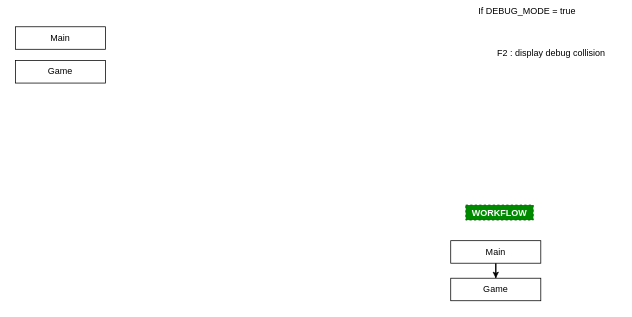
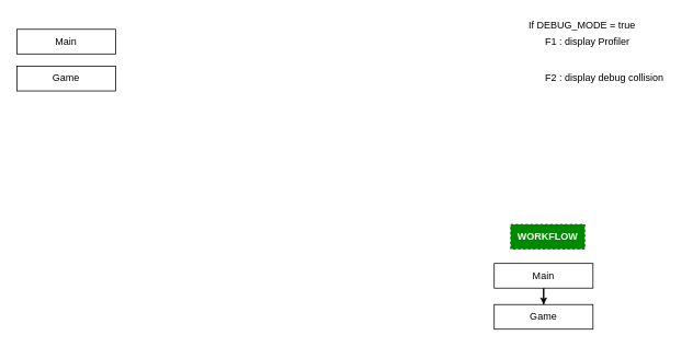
  <mxCell id="0" />
  <mxCell id="1" parent="0" />
- <mxCell id="2" value="&lt;b&gt;WORKFLOW&lt;/b&gt;" style="text;html=1;strokeColor=#005700;fillColor=#008a00;align=center;verticalAlign=middle;whiteSpace=wrap;rounded=0;dashed=1;fontColor=#ffffff;" parent="1" vertex="1"><mxGeometry x="620" y="272.5" width="90" height="20" as="geometry" /></mxCell>
- <mxCell id="4" value="If DEBUG_MODE = true" style="text;html=1;strokeColor=none;fillColor=none;align=left;verticalAlign=middle;whiteSpace=wrap;rounded=0;dashed=1;" parent="1" vertex="1"><mxGeometry x="635" y="5" width="170" height="20" as="geometry" /></mxCell>
- <mxCell id="5" value="F2 : display debug collision" style="text;html=1;strokeColor=none;fillColor=none;align=left;verticalAlign=middle;whiteSpace=wrap;rounded=0;dashed=1;" parent="1" vertex="1"><mxGeometry x="660" y="60" width="160" height="20" as="geometry" /></mxCell>
+ <mxCell id="2" value="&lt;b&gt;WORKFLOW&lt;/b&gt;" style="text;html=1;strokeColor=#005700;fillColor=#008a00;align=center;verticalAlign=middle;whiteSpace=wrap;rounded=0;dashed=1;fontColor=#ffffff;" parent="1" vertex="1"><mxGeometry x="620" y="272.5" width="90" height="30" as="geometry" /></mxCell>
+ <mxCell id="3" value="F1 : display Profiler" style="text;html=1;strokeColor=none;fillColor=none;align=left;verticalAlign=middle;whiteSpace=wrap;rounded=0;dashed=1;" parent="1" vertex="1"><mxGeometry x="660" y="40" width="110" height="20" as="geometry" /></mxCell>
+ <mxCell id="4" value="If DEBUG_MODE = true" style="text;html=1;strokeColor=none;fillColor=none;align=left;verticalAlign=middle;whiteSpace=wrap;rounded=0;dashed=1;" parent="1" vertex="1"><mxGeometry x="640" y="20" width="170" height="20" as="geometry" /></mxCell>
+ <mxCell id="5" value="F2 : display debug collision" style="text;html=1;strokeColor=none;fillColor=none;align=left;verticalAlign=middle;whiteSpace=wrap;rounded=0;dashed=1;" parent="1" vertex="1"><mxGeometry x="660" y="85" width="160" height="20" as="geometry" /></mxCell>
  <mxCell id="6" value="" style="edgeStyle=orthogonalEdgeStyle;rounded=0;orthogonalLoop=1;jettySize=auto;html=1;" edge="1" parent="1" source="7" target="9"><mxGeometry relative="1" as="geometry" /></mxCell>
  <mxCell id="7" value="Main" style="rounded=0;whiteSpace=wrap;html=1;" vertex="1" parent="1"><mxGeometry x="600" y="320" width="120" height="30" as="geometry" /></mxCell>
  <mxCell id="8" value="Main" style="rounded=0;whiteSpace=wrap;html=1;" vertex="1" parent="1"><mxGeometry x="20" y="35" width="120" height="30" as="geometry" /></mxCell>
  <mxCell id="9" value="Game" style="rounded=0;whiteSpace=wrap;html=1;" vertex="1" parent="1"><mxGeometry x="600" y="370" width="120" height="30" as="geometry" /></mxCell>
  <mxCell id="10" value="Game" style="rounded=0;whiteSpace=wrap;html=1;" vertex="1" parent="1"><mxGeometry x="20" y="80" width="120" height="30" as="geometry" /></mxCell>
